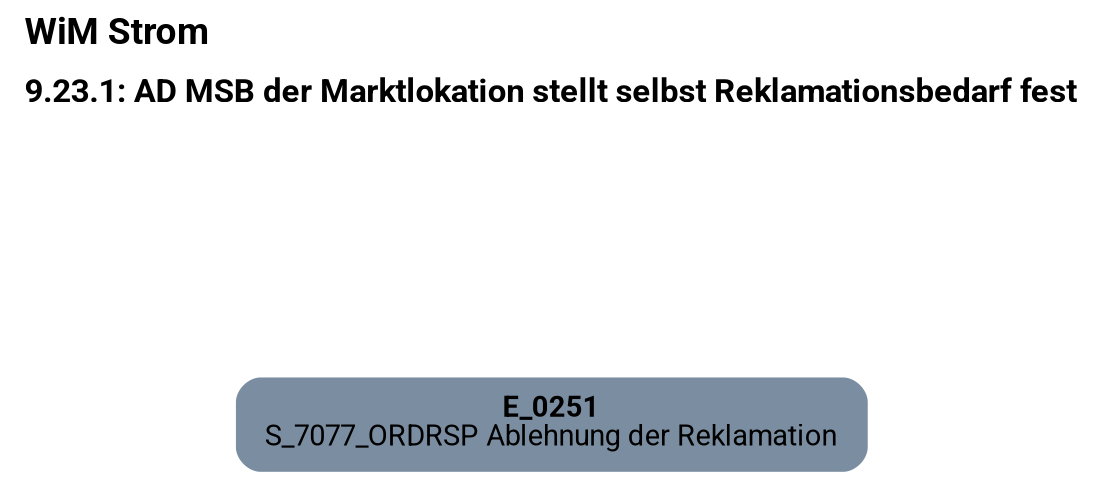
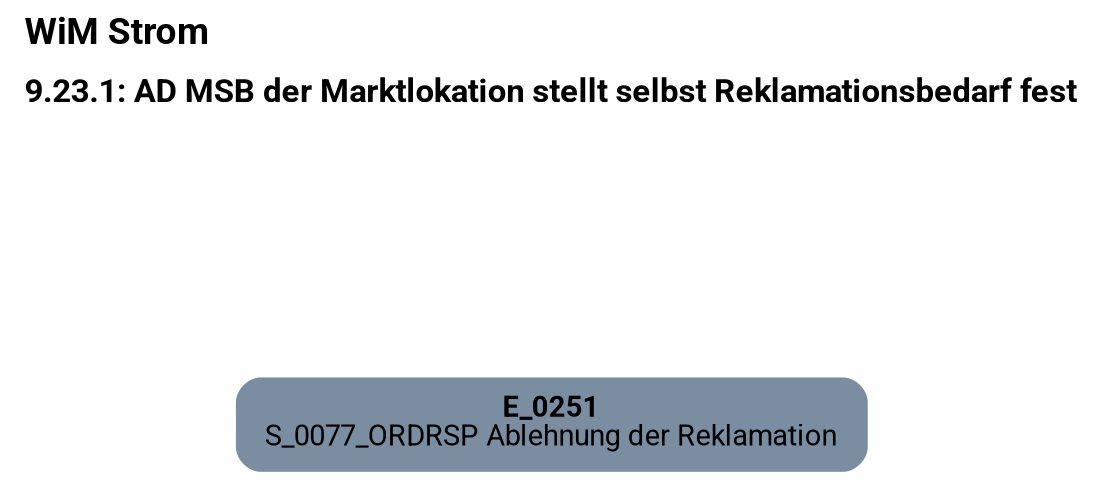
  digraph {
    concentrate=true
    fontname="Roboto, sans-serif"
    fontsize=12
    label=<<B><FONT POINT-SIZE="18">WiM Strom</FONT></B><BR align="left"/><BR/><B><FONT POINT-SIZE="16">9.23.1: AD MSB der Marktlokation stellt selbst Reklamationsbedarf fest</FONT></B><BR align="left"/><BR/><BR/><BR/>>
    labelloc=t
    pack=true
    packmode=array
    rankdir=TB
-   n1 [fillcolor="#7a8da1" fontname="Roboto, sans-serif" label=<<B>E_0251</B><BR align="center"/><FONT>S_7077_ORDRSP Ablehnung der Reklamation</FONT><BR align="center"/>> margin="0.2,0.12" penwidth=0.0 shape=box style="filled,rounded"]
+   n1 [fillcolor="#7a8da1" fontname="Roboto, sans-serif" label=<<B>E_0251</B><BR align="center"/><FONT>S_0077_ORDRSP Ablehnung der Reklamation</FONT><BR align="center"/>> margin="0.2,0.12" penwidth=0.0 shape=box style="filled,rounded"]
  }
